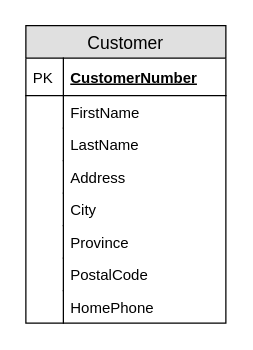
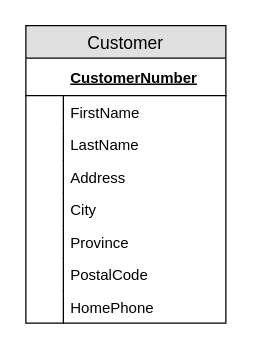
  <mxCell id="0" />
  <mxCell id="1" parent="0" />
  <mxCell id="2" value="Customer" style="swimlane;fontStyle=0;childLayout=stackLayout;horizontal=1;startSize=26;fillColor=#e0e0e0;horizontalStack=0;resizeParent=1;resizeParentMax=0;resizeLast=0;collapsible=1;marginBottom=0;swimlaneFillColor=#ffffff;align=center;fontSize=14;" vertex="1" parent="1"><mxGeometry x="20" y="20" width="160" height="238" as="geometry" /></mxCell>
  <mxCell id="3" value="CustomerNumber" style="shape=partialRectangle;top=0;left=0;right=0;bottom=1;align=left;verticalAlign=middle;fillColor=none;spacingLeft=34;spacingRight=4;overflow=hidden;rotatable=0;points=[[0,0.5],[1,0.5]];portConstraint=eastwest;dropTarget=0;fontStyle=5;fontSize=12;" vertex="1" parent="2"><mxGeometry y="26" width="160" height="30" as="geometry" /></mxCell>
- <mxCell id="4" value="PK" style="shape=partialRectangle;top=0;left=0;bottom=0;fillColor=none;align=left;verticalAlign=middle;spacingLeft=4;spacingRight=4;overflow=hidden;rotatable=0;points=[];portConstraint=eastwest;part=1;fontSize=12;" vertex="1" connectable="0" parent="3"><mxGeometry width="30" height="30" as="geometry" /></mxCell>
  <mxCell id="5" value="FirstName" style="shape=partialRectangle;top=0;left=0;right=0;bottom=0;align=left;verticalAlign=top;fillColor=none;spacingLeft=34;spacingRight=4;overflow=hidden;rotatable=0;points=[[0,0.5],[1,0.5]];portConstraint=eastwest;dropTarget=0;fontSize=12;" vertex="1" parent="2"><mxGeometry y="56" width="160" height="26" as="geometry" /></mxCell>
  <mxCell id="6" value="" style="shape=partialRectangle;top=0;left=0;bottom=0;fillColor=none;align=left;verticalAlign=top;spacingLeft=4;spacingRight=4;overflow=hidden;rotatable=0;points=[];portConstraint=eastwest;part=1;fontSize=12;" vertex="1" connectable="0" parent="5"><mxGeometry width="30" height="26" as="geometry" /></mxCell>
  <mxCell id="7" value="LastName" style="shape=partialRectangle;top=0;left=0;right=0;bottom=0;align=left;verticalAlign=top;fillColor=none;spacingLeft=34;spacingRight=4;overflow=hidden;rotatable=0;points=[[0,0.5],[1,0.5]];portConstraint=eastwest;dropTarget=0;fontSize=12;" vertex="1" parent="2"><mxGeometry y="82" width="160" height="26" as="geometry" /></mxCell>
  <mxCell id="8" value="" style="shape=partialRectangle;top=0;left=0;bottom=0;fillColor=none;align=left;verticalAlign=top;spacingLeft=4;spacingRight=4;overflow=hidden;rotatable=0;points=[];portConstraint=eastwest;part=1;fontSize=12;" vertex="1" connectable="0" parent="7"><mxGeometry width="30" height="26" as="geometry" /></mxCell>
  <mxCell id="9" value="Address" style="shape=partialRectangle;top=0;left=0;right=0;bottom=0;align=left;verticalAlign=top;fillColor=none;spacingLeft=34;spacingRight=4;overflow=hidden;rotatable=0;points=[[0,0.5],[1,0.5]];portConstraint=eastwest;dropTarget=0;fontSize=12;" vertex="1" parent="2"><mxGeometry y="108" width="160" height="26" as="geometry" /></mxCell>
  <mxCell id="10" value="" style="shape=partialRectangle;top=0;left=0;bottom=0;fillColor=none;align=left;verticalAlign=top;spacingLeft=4;spacingRight=4;overflow=hidden;rotatable=0;points=[];portConstraint=eastwest;part=1;fontSize=12;" vertex="1" connectable="0" parent="9"><mxGeometry width="30" height="26" as="geometry" /></mxCell>
  <mxCell id="11" value="City" style="shape=partialRectangle;top=0;left=0;right=0;bottom=0;align=left;verticalAlign=top;fillColor=none;spacingLeft=34;spacingRight=4;overflow=hidden;rotatable=0;points=[[0,0.5],[1,0.5]];portConstraint=eastwest;dropTarget=0;fontSize=12;" vertex="1" parent="2"><mxGeometry y="134" width="160" height="26" as="geometry" /></mxCell>
  <mxCell id="12" value="" style="shape=partialRectangle;top=0;left=0;bottom=0;fillColor=none;align=left;verticalAlign=top;spacingLeft=4;spacingRight=4;overflow=hidden;rotatable=0;points=[];portConstraint=eastwest;part=1;fontSize=12;" vertex="1" connectable="0" parent="11"><mxGeometry width="30" height="26" as="geometry" /></mxCell>
  <mxCell id="13" value="Province" style="shape=partialRectangle;top=0;left=0;right=0;bottom=0;align=left;verticalAlign=top;fillColor=none;spacingLeft=34;spacingRight=4;overflow=hidden;rotatable=0;points=[[0,0.5],[1,0.5]];portConstraint=eastwest;dropTarget=0;fontSize=12;" vertex="1" parent="2"><mxGeometry y="160" width="160" height="26" as="geometry" /></mxCell>
  <mxCell id="14" value="" style="shape=partialRectangle;top=0;left=0;bottom=0;fillColor=none;align=left;verticalAlign=top;spacingLeft=4;spacingRight=4;overflow=hidden;rotatable=0;points=[];portConstraint=eastwest;part=1;fontSize=12;" vertex="1" connectable="0" parent="13"><mxGeometry width="30" height="26" as="geometry" /></mxCell>
  <mxCell id="15" value="PostalCode" style="shape=partialRectangle;top=0;left=0;right=0;bottom=0;align=left;verticalAlign=top;fillColor=none;spacingLeft=34;spacingRight=4;overflow=hidden;rotatable=0;points=[[0,0.5],[1,0.5]];portConstraint=eastwest;dropTarget=0;fontSize=12;" vertex="1" parent="2"><mxGeometry y="186" width="160" height="26" as="geometry" /></mxCell>
  <mxCell id="16" value="" style="shape=partialRectangle;top=0;left=0;bottom=0;fillColor=none;align=left;verticalAlign=top;spacingLeft=4;spacingRight=4;overflow=hidden;rotatable=0;points=[];portConstraint=eastwest;part=1;fontSize=12;" vertex="1" connectable="0" parent="15"><mxGeometry width="30" height="26" as="geometry" /></mxCell>
  <mxCell id="17" value="HomePhone" style="shape=partialRectangle;top=0;left=0;right=0;bottom=0;align=left;verticalAlign=top;fillColor=none;spacingLeft=34;spacingRight=4;overflow=hidden;rotatable=0;points=[[0,0.5],[1,0.5]];portConstraint=eastwest;dropTarget=0;fontSize=12;" vertex="1" parent="2"><mxGeometry y="212" width="160" height="26" as="geometry" /></mxCell>
  <mxCell id="18" value="" style="shape=partialRectangle;top=0;left=0;bottom=0;fillColor=none;align=left;verticalAlign=top;spacingLeft=4;spacingRight=4;overflow=hidden;rotatable=0;points=[];portConstraint=eastwest;part=1;fontSize=12;" vertex="1" connectable="0" parent="17"><mxGeometry width="30" height="26" as="geometry" /></mxCell>
